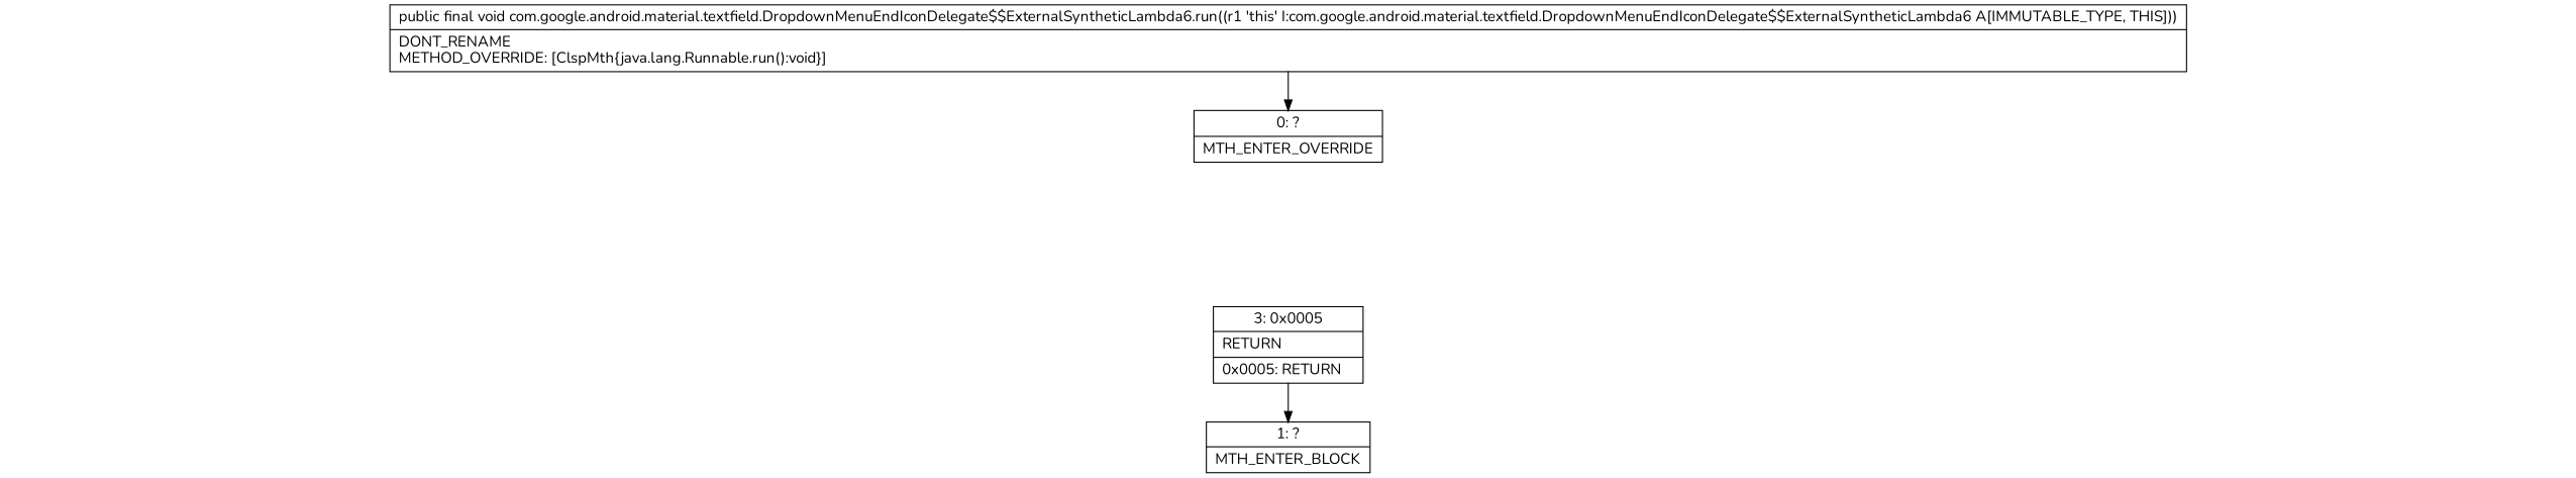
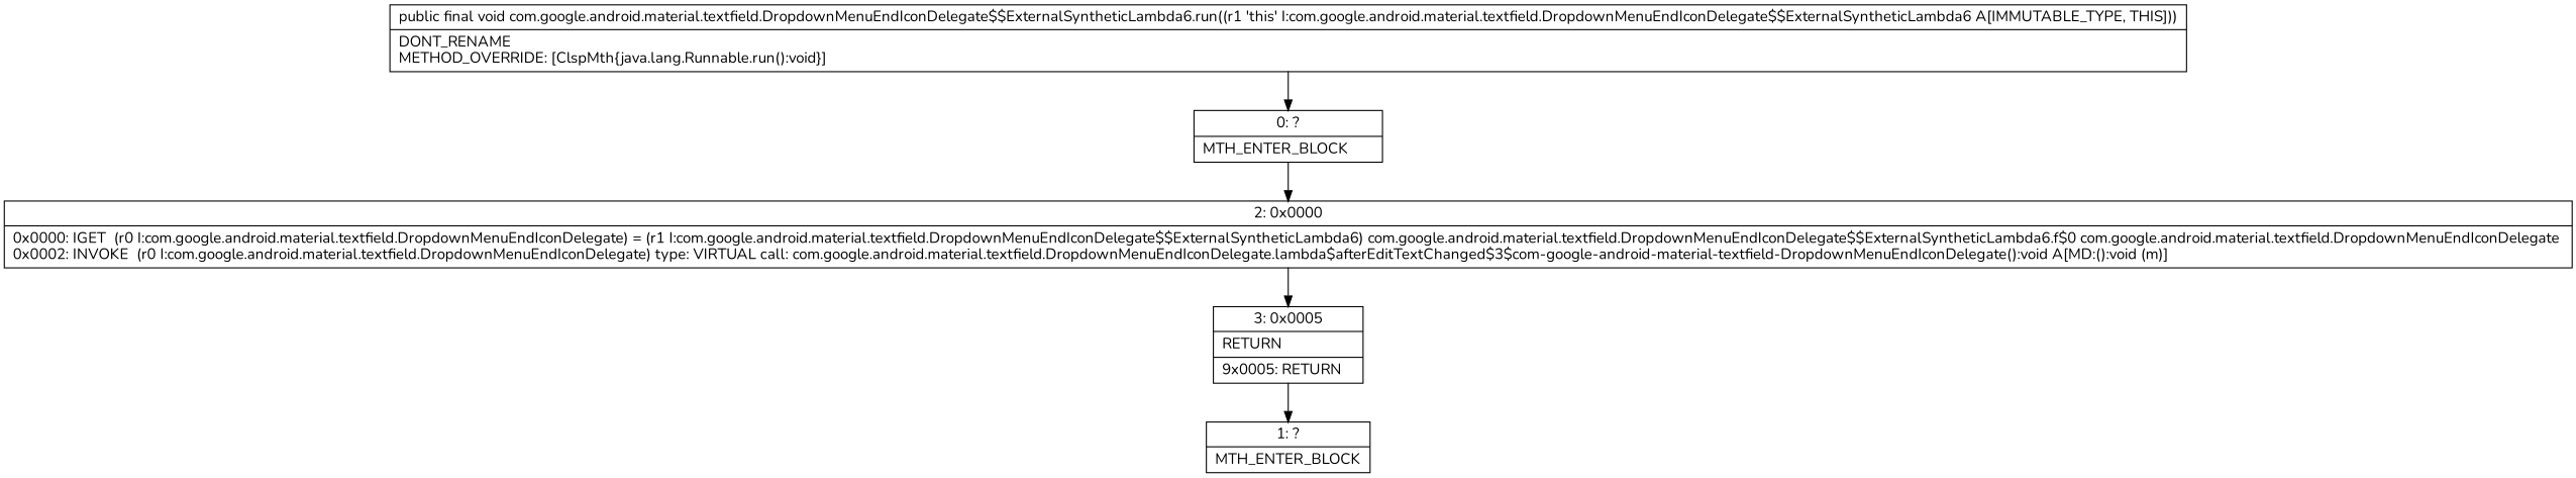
  digraph {
    fontname=Nunito
    node [fontname=Nunito shape=record]
    edge [fontname=Nunito]
-   n1 [label="{0\:\ ?|MTH_ENTER_OVERRIDE\l}"]
-   n3 [label="{3\:\ 0x0005|RETURN\l|0x0005: RETURN   \l}"]
+   n1 [label="{0\:\ ?|MTH_ENTER_BLOCK\l}"]
+   n2 [label="{2\:\ 0x0000|0x0000: IGET  (r0 I:com.google.android.material.textfield.DropdownMenuEndIconDelegate) = (r1 I:com.google.android.material.textfield.DropdownMenuEndIconDelegate$$ExternalSyntheticLambda6) com.google.android.material.textfield.DropdownMenuEndIconDelegate$$ExternalSyntheticLambda6.f$0 com.google.android.material.textfield.DropdownMenuEndIconDelegate \l0x0002: INVOKE  (r0 I:com.google.android.material.textfield.DropdownMenuEndIconDelegate) type: VIRTUAL call: com.google.android.material.textfield.DropdownMenuEndIconDelegate.lambda$afterEditTextChanged$3$com\-google\-android\-material\-textfield\-DropdownMenuEndIconDelegate():void A[MD:():void (m)]\l}"]
+   n3 [label="{3\:\ 0x0005|RETURN\l|9x0005: RETURN   \l}"]
    n4 [label="{1\:\ ?|MTH_ENTER_BLOCK\l}"]
    n5 [label="{public final void com.google.android.material.textfield.DropdownMenuEndIconDelegate$$ExternalSyntheticLambda6.run((r1 'this' I:com.google.android.material.textfield.DropdownMenuEndIconDelegate$$ExternalSyntheticLambda6 A[IMMUTABLE_TYPE, THIS]))  | DONT_RENAME\lMETHOD_OVERRIDE: [ClspMth\{java.lang.Runnable.run():void\}]\l}"]
+   n1 -> n2
+   n2 -> n3
    n3 -> n4
    n5 -> n1
  }
